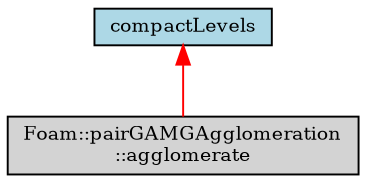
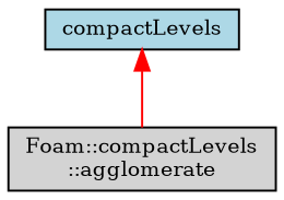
  digraph {
    rankdir=TB
    fontname="DejaVu Serif"
    node [color=black fontname="DejaVu Serif" fontsize=10 shape=record style=filled]
    n1 [fillcolor=lightblue fontcolor=black height=0.2 label=compactLevels width=0.4]
-   n2 [height=0.2 label="Foam::pairGAMGAgglomeration\l::agglomerate" width=0.4 fillcolor=lightgrey]
+   n2 [height=0.2 label="Foam::compactLevels\l::agglomerate" width=0.4 fillcolor=lightgrey]
    n1 -> n2 [color=red dir=back fontname="DejaVu Serif" fontsize=10 labelfontname=Helvetica labelfontsize=10 style=solid]
  }
